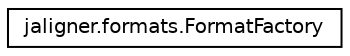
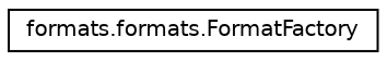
  digraph {
    rankdir=TB
-   n1 [color=black fillcolor=white fontname=Helvetica fontsize=10 height=0.2 label="jaligner.formats.FormatFactory" shape=record style=filled width=0.4]
+   n1 [color=black fillcolor=white fontname=Helvetica fontsize=10 height=0.2 label="formats.formats.FormatFactory" shape=record style=filled width=0.4]
  }
